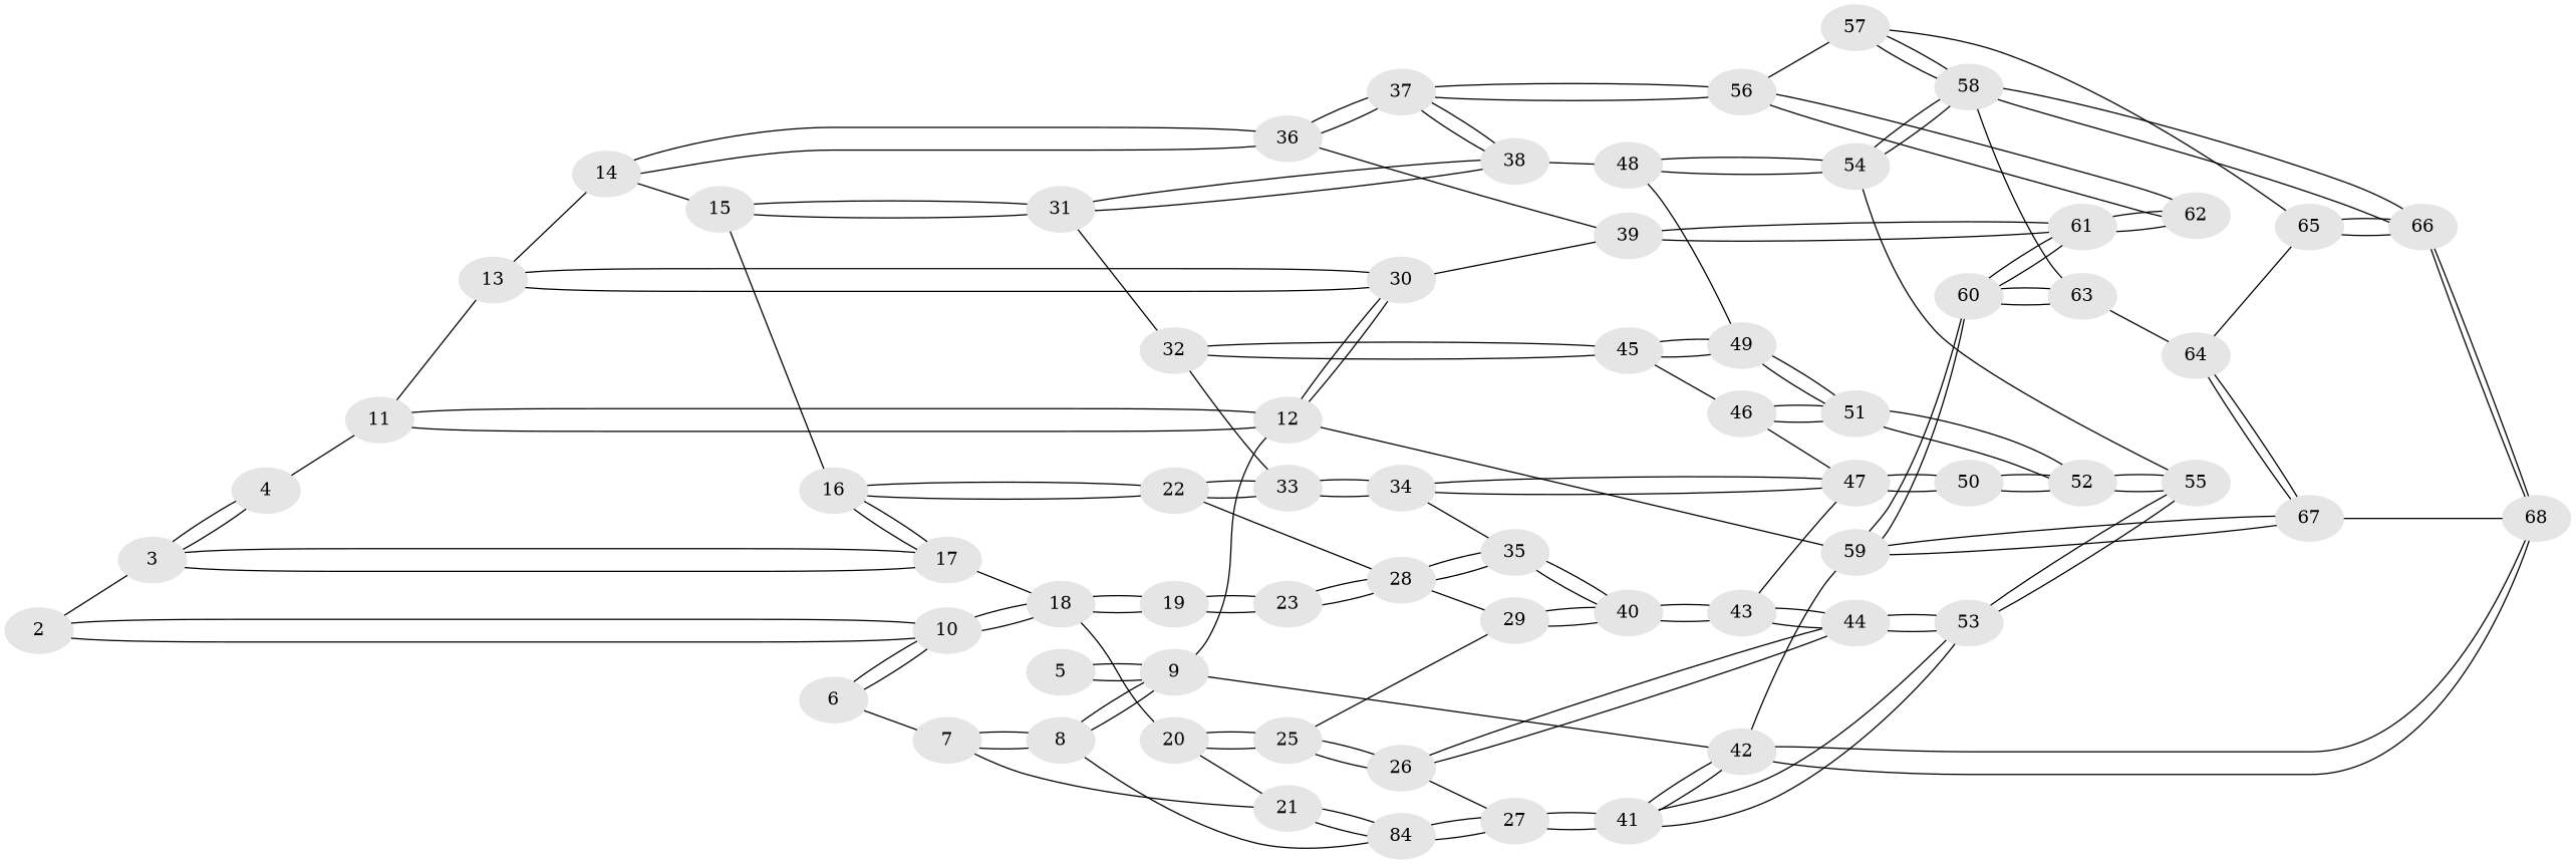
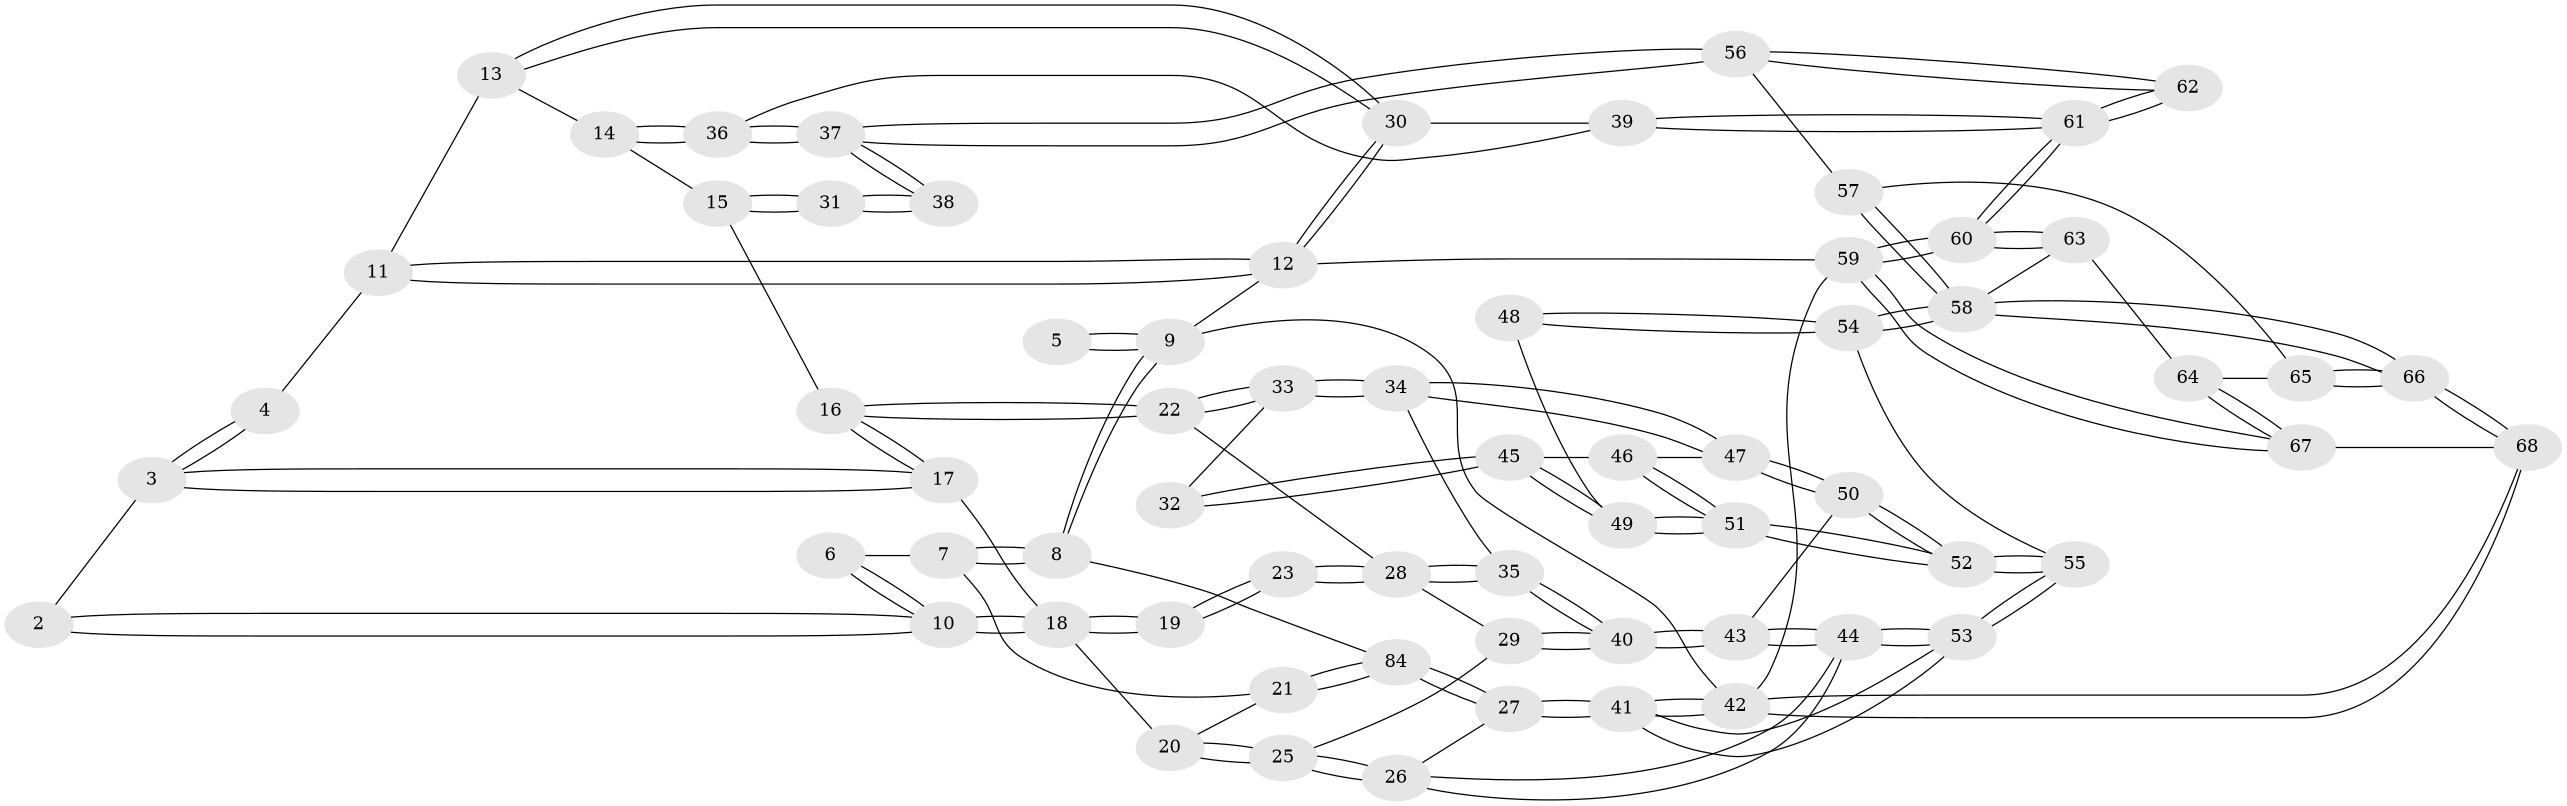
  graph {
    rankdir=LR
    node [color=gray90 style=filled]
    2
    3
    10
    6
    7
    4
    17
    18
    11
    5
    9
    12
    13
    42
    8
    21
    n17 [label=84]
    27
    30
    59
    68
    19
    20
    14
    39
    60
    67
    15
    36
    16
    31
    37
    22
    32
    38
    33
    28
    23
    25
    26
    29
    34
    35
    41
    44
    40
    53
    43
    61
    45
    48
    46
    49
    47
    50
    56
    57
    62
    54
    55
    52
    51
    58
    66
    63
    65
    64
    2 -- 3
    2 -- 10
    2 -- 10
    3 -- 4
    3 -- 4
    3 -- 17
    3 -- 17
    10 -- 18
    10 -- 18
    6 -- 10
    6 -- 10
    6 -- 7
    7 -- 8
    7 -- 8
    7 -- 21
    4 -- 11
    17 -- 18
    18 -- 19
    18 -- 19
    18 -- 20
    11 -- 12
    11 -- 12
    11 -- 13
    5 -- 9
    5 -- 9
    9 -- 12
    9 -- 42
    12 -- 30
    12 -- 30
    12 -- 59
    13 -- 30
    13 -- 30
    13 -- 14
    42 -- 59
    42 -- 68
    42 -- 68
    8 -- 9
    8 -- 9
    8 -- n17
    21 -- n17
    21 -- n17
    n17 -- 27
    n17 -- 27
    27 -- 41
    27 -- 41
    30 -- 39
    59 -- 60
    59 -- 60
    59 -- 67
    59 -- 67
    19 -- 23
    19 -- 23
    20 -- 21
    20 -- 25
    20 -- 25
    14 -- 15
    14 -- 36
    14 -- 36
    39 -- 61
    39 -- 61
    60 -- 61
    60 -- 61
    60 -- 63
    60 -- 63
    67 -- 68
    15 -- 16
    15 -- 31
    15 -- 31
    36 -- 39
    36 -- 37
    36 -- 37
    16 -- 17
    16 -- 17
    16 -- 22
    16 -- 22
-   31 -- 32
    31 -- 38
    31 -- 38
    37 -- 38
    37 -- 38
    37 -- 56
    37 -- 56
    22 -- 33
    22 -- 33
    22 -- 28
    32 -- 33
    32 -- 45
    32 -- 45
-   38 -- 48
    33 -- 34
    33 -- 34
    28 -- 29
    28 -- 35
    28 -- 35
    23 -- 28
    23 -- 28
    25 -- 26
    25 -- 26
    25 -- 29
    26 -- 27
    26 -- 44
    26 -- 44
    29 -- 40
    29 -- 40
    34 -- 35
    34 -- 47
    34 -- 47
    35 -- 40
    35 -- 40
    41 -- 42
    41 -- 42
    41 -- 53
    41 -- 53
    44 -- 53
    44 -- 53
    40 -- 43
    40 -- 43
    53 -- 55
    53 -- 55
    43 -- 44
    43 -- 44
-   43 -- 47
+   43 -- 50
    61 -- 62
    61 -- 62
    45 -- 46
    45 -- 49
    45 -- 49
    48 -- 49
    48 -- 54
    48 -- 54
    46 -- 47
    46 -- 51
    46 -- 51
    49 -- 51
    49 -- 51
    47 -- 50
    47 -- 50
    50 -- 52
    50 -- 52
    56 -- 57
    56 -- 62
    56 -- 62
    57 -- 58
    57 -- 58
    57 -- 65
    54 -- 55
    54 -- 58
    54 -- 58
    52 -- 55
    52 -- 55
    51 -- 52
    51 -- 52
    58 -- 66
    58 -- 66
    58 -- 63
    66 -- 68
    66 -- 68
    63 -- 64
    65 -- 66
    65 -- 66
    64 -- 67
    64 -- 67
    64 -- 65
  }
